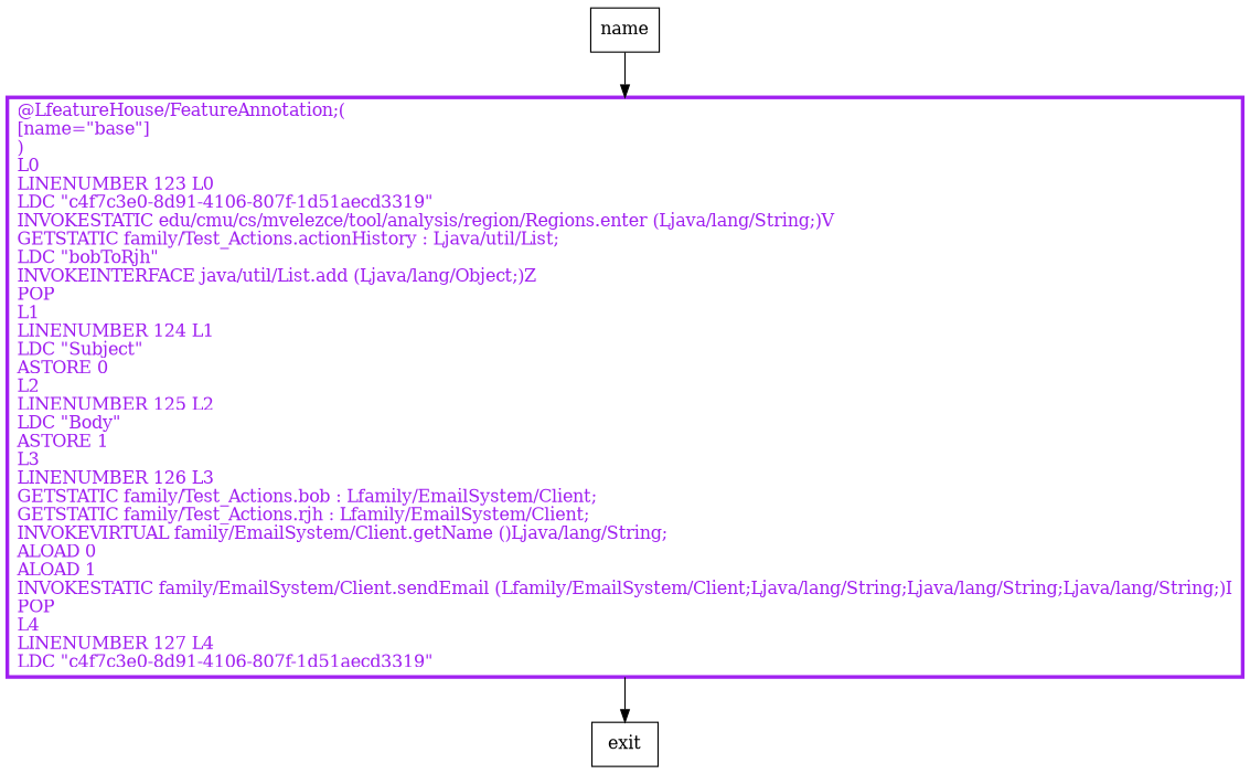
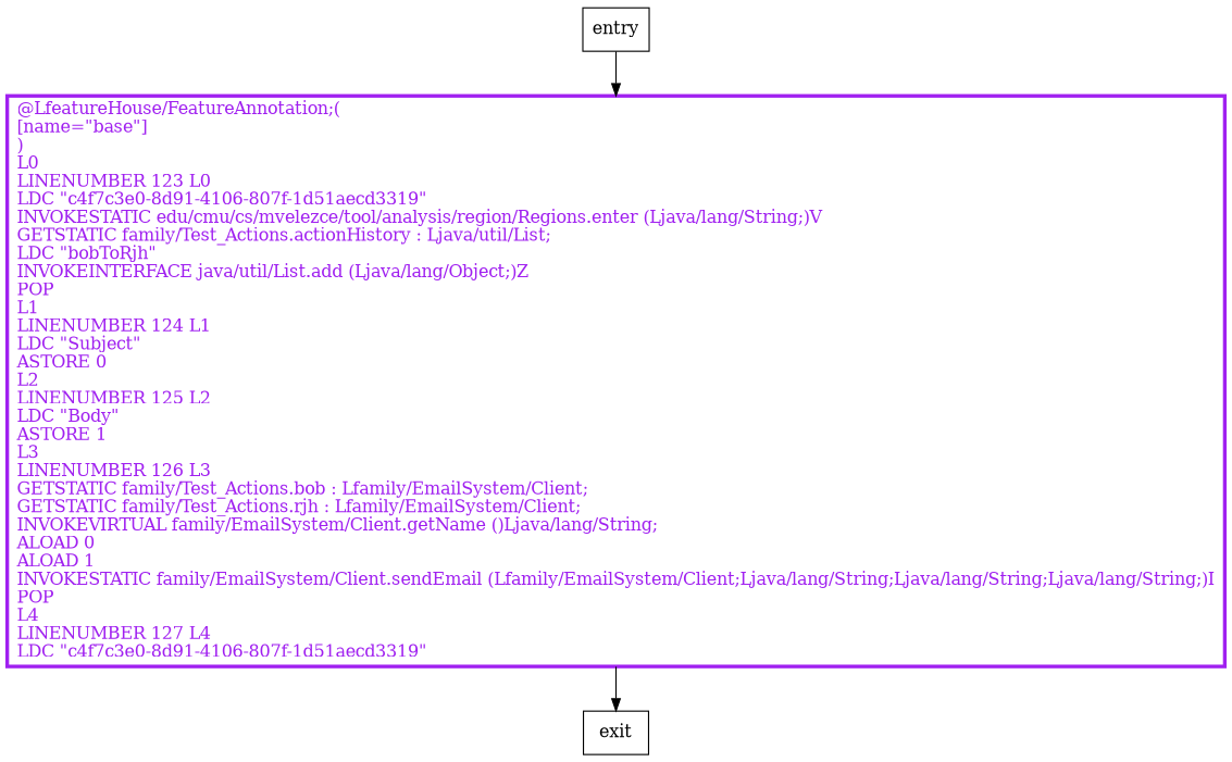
  digraph {
    node [shape=record]
    n1 [color=purple fontcolor=purple label="@LfeatureHouse/FeatureAnnotation;(\l[name=\"base\"]\l)\lL0\lLINENUMBER 123 L0\lLDC \"c4f7c3e0-8d91-4106-807f-1d51aecd3319\"\lINVOKESTATIC edu/cmu/cs/mvelezce/tool/analysis/region/Regions.enter (Ljava/lang/String;)V\lGETSTATIC family/Test_Actions.actionHistory : Ljava/util/List;\lLDC \"bobToRjh\"\lINVOKEINTERFACE java/util/List.add (Ljava/lang/Object;)Z\lPOP\lL1\lLINENUMBER 124 L1\lLDC \"Subject\"\lASTORE 0\lL2\lLINENUMBER 125 L2\lLDC \"Body\"\lASTORE 1\lL3\lLINENUMBER 126 L3\lGETSTATIC family/Test_Actions.bob : Lfamily/EmailSystem/Client;\lGETSTATIC family/Test_Actions.rjh : Lfamily/EmailSystem/Client;\lINVOKEVIRTUAL family/EmailSystem/Client.getName ()Ljava/lang/String;\lALOAD 0\lALOAD 1\lINVOKESTATIC family/EmailSystem/Client.sendEmail (Lfamily/EmailSystem/Client;Ljava/lang/String;Ljava/lang/String;Ljava/lang/String;)I\lPOP\lL4\lLINENUMBER 127 L4\lLDC \"c4f7c3e0-8d91-4106-807f-1d51aecd3319\"\l" penwidth=3]
    exit
-   entry [label=name]
+   entry
    n1 -> exit
    entry -> n1
  }
